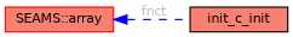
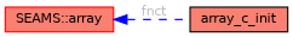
  digraph {
    rankdir=LR
    node [fillcolor=salmon fontname=Helvetica fontsize=10 shape=box style=filled]
-   n1 [color=black fontcolor=black height=0.2 label=init_c_init width=0.4]
+   n1 [color=black fontcolor=black height=0.2 label=array_c_init width=0.4]
    n2 [color=red height=0.2 label="SEAMS::array" width=0.4]
    n2 -> n1 [color=blue dir=back fontcolor=grey fontname=Helvetica fontsize=10 label=" fnct" labelfontname=Helvetica labelfontsize=10 style=dashed]
  }
